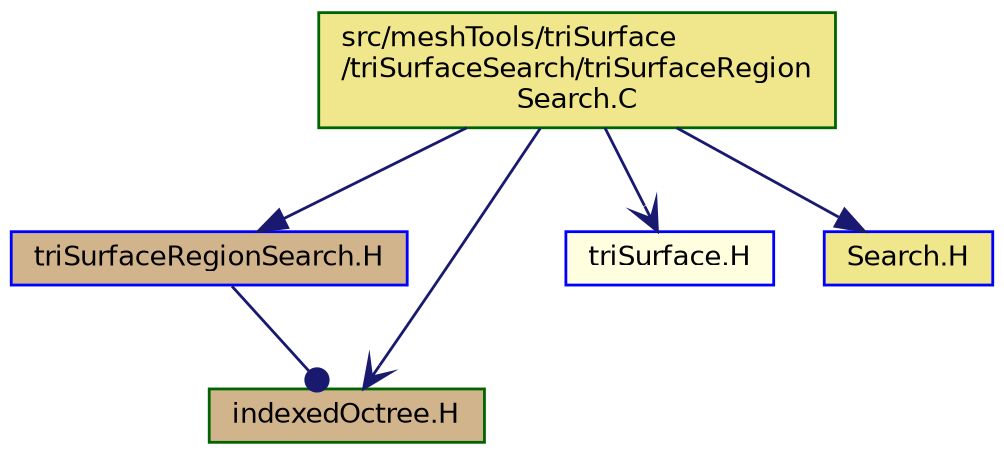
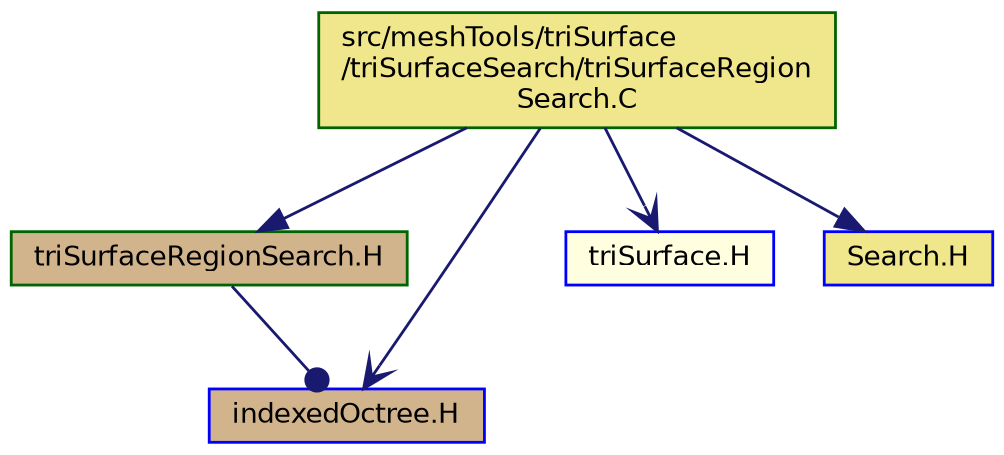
  digraph {
    node [color=blue fillcolor=khaki fontname=Helvetica fontsize=10 shape=record style=filled]
    edge [arrowhead=normal color=midnightblue fontname=Helvetica fontsize=10 labelfontname=Helvetica labelfontsize=10 style=solid]
    n1 [color=darkgreen fontcolor=black height=0.2 label="src/meshTools/triSurface\l/triSurfaceSearch/triSurfaceRegion\lSearch.C" width=0.4]
-   n2 [fillcolor=tan height=0.2 label="triSurfaceRegionSearch.H" width=0.4]
-   n3 [color=darkgreen fillcolor=tan height=0.2 label="indexedOctree.H" width=0.4]
+   n2 [color=darkgreen fillcolor=tan height=0.2 label="triSurfaceRegionSearch.H" width=0.4]
+   n3 [fillcolor=tan height=0.2 label="indexedOctree.H" width=0.4]
    n4 [fillcolor=lightyellow height=0.2 label="triSurface.H" width=0.4]
    n5 [height=0.2 label="Search.H" width=0.4]
    n1 -> n2
    n1 -> n3 [arrowhead=vee]
    n1 -> n4 [arrowhead=vee]
    n1 -> n5
    n2 -> n3 [arrowhead=dot]
  }
